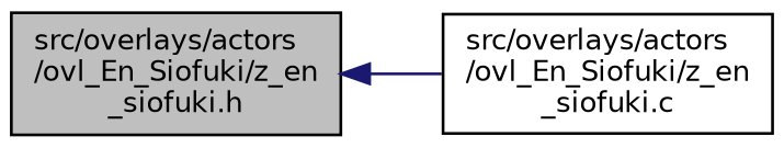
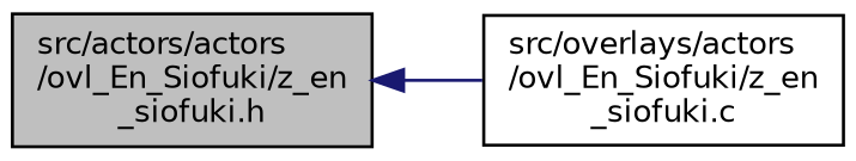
  digraph {
    rankdir=LR
    node [color=black fontname=Helvetica fontsize=10 shape=record style=filled]
-   n1 [fillcolor=grey75 fontcolor=black height=0.2 label="src/overlays/actors\l/ovl_En_Siofuki/z_en\l_siofuki.h" width=0.4]
+   n1 [fillcolor=grey75 fontcolor=black height=0.2 label="src/actors/actors\l/ovl_En_Siofuki/z_en\l_siofuki.h" width=0.4]
    n2 [fillcolor=white height=0.2 label="src/overlays/actors\l/ovl_En_Siofuki/z_en\l_siofuki.c" width=0.4]
    n1 -> n2 [color=midnightblue dir=back fontname=Helvetica fontsize=10 labelfontname=Helvetica labelfontsize=10 style=solid]
  }
